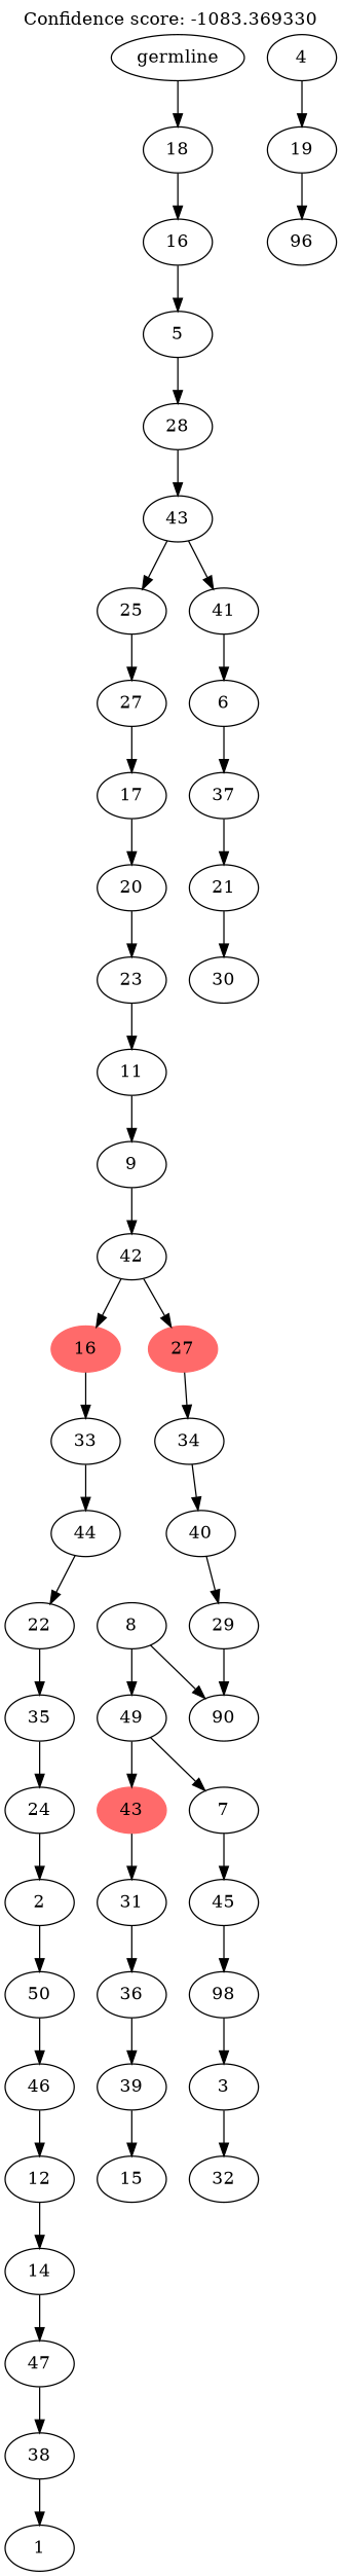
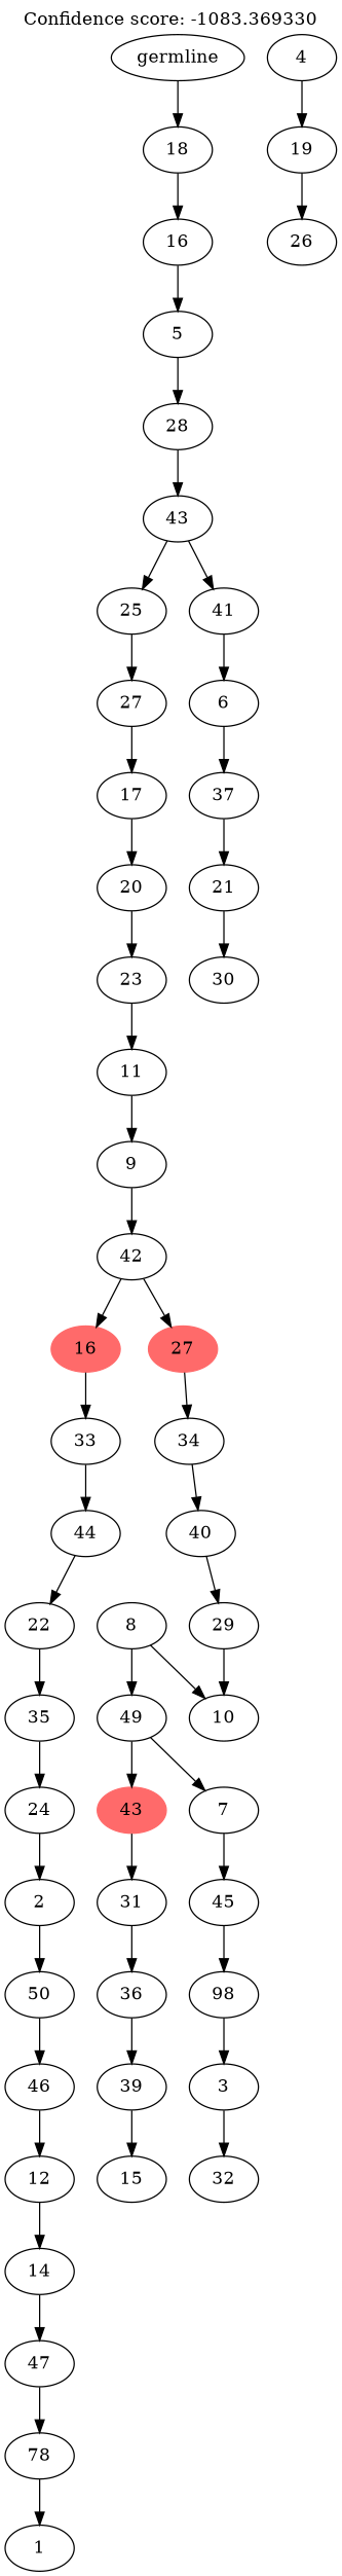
  digraph {
    label="Confidence score: -1083.369330"
    labelloc=t
-   n1 [label=38]
+   n1 [label=78]
    n2 [label=1]
    n3 [label=47]
    n4 [label=14]
    n5 [label=12]
    n6 [label=46]
    n7 [label=50]
    n8 [label=2]
    n9 [label=24]
    n10 [label=35]
    n11 [label=22]
    n12 [label=44]
    n13 [label=33]
    n14 [color=indianred1 label=16 style=filled]
    n15 [label=3]
    n16 [label=32]
    n17 [label=98]
    n18 [label=45]
    n19 [label=7]
    n20 [label=39]
    n21 [label=15]
    n22 [label=36]
    n23 [label=31]
    n24 [color=indianred1 label=43 style=filled]
    n25 [label=49]
    n26 [label=8]
-   n27 [label=90]
+   n27 [label=10]
    n28 [label=29]
    n29 [label=40]
    n30 [label=34]
    n31 [color=indianred1 label=27 style=filled]
    n32 [label=42]
    n33 [label=9]
    n34 [label=11]
    n35 [label=23]
    n36 [label=20]
    n37 [label=17]
    n38 [label=27]
    n39 [label=25]
    n40 [label=19]
-   n41 [label=96]
+   n41 [label=26]
    n42 [label=4]
    n43 [label=30]
    n44 [label=21]
    n45 [label=37]
    n46 [label=6]
    n47 [label=41]
    n48 [label=43]
    n49 [label=28]
    n50 [label=5]
    n51 [label=16]
    n52 [label=18]
    n53 [label=germline]
    n1 -> n2
    n3 -> n1
    n4 -> n3
    n5 -> n4
    n6 -> n5
    n7 -> n6
    n8 -> n7
    n9 -> n8
    n10 -> n9
    n11 -> n10
    n12 -> n11
    n13 -> n12
    n14 -> n13
    n15 -> n16
    n17 -> n15
    n18 -> n17
    n19 -> n18
    n20 -> n21
    n22 -> n20
    n23 -> n22
    n24 -> n23
    n25 -> n19
    n25 -> n24
    n26 -> n25
    n26 -> n27
    n28 -> n27
    n29 -> n28
    n30 -> n29
    n31 -> n30
    n32 -> n14
    n32 -> n31
    n33 -> n32
    n34 -> n33
    n35 -> n34
    n36 -> n35
    n37 -> n36
    n38 -> n37
    n39 -> n38
    n40 -> n41
    n42 -> n40
    n44 -> n43
    n45 -> n44
    n46 -> n45
    n47 -> n46
    n48 -> n39
    n48 -> n47
    n49 -> n48
    n50 -> n49
    n51 -> n50
    n52 -> n51
    n53 -> n52
  }
